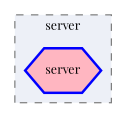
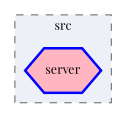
  digraph {
    compound=true
    fontname="Playfair Display"
    n1 [color=blue fillcolor=lightpink fontname="Playfair Display" fontsize=10 label=server shape=hexagon style="filled,bold,"]
    subgraph cluster_1 {
      bgcolor="#edf0f7"
      fontsize=10
-     label=server
+     label=src
      pencolor=grey50
      style="filled,dashed,"
      n1
    }
  }
